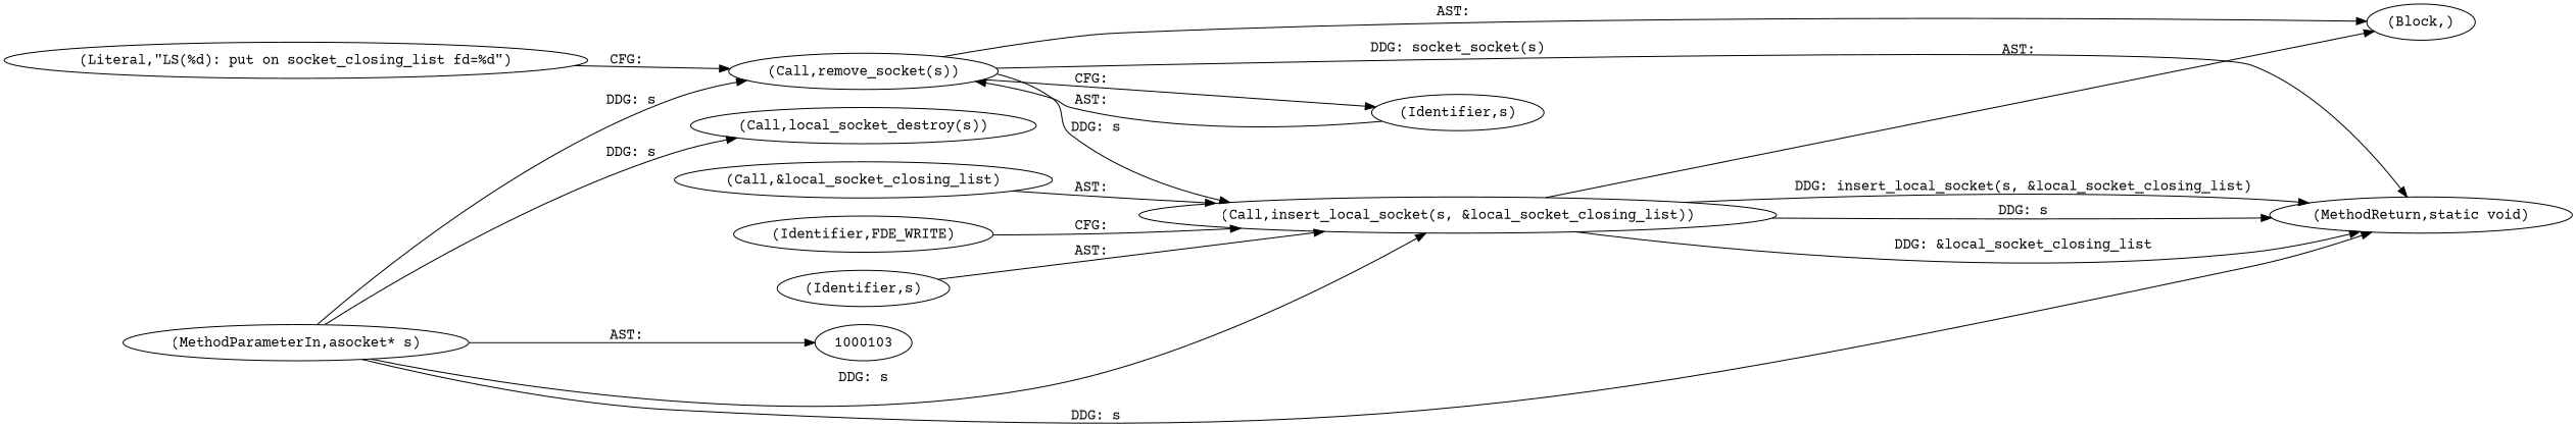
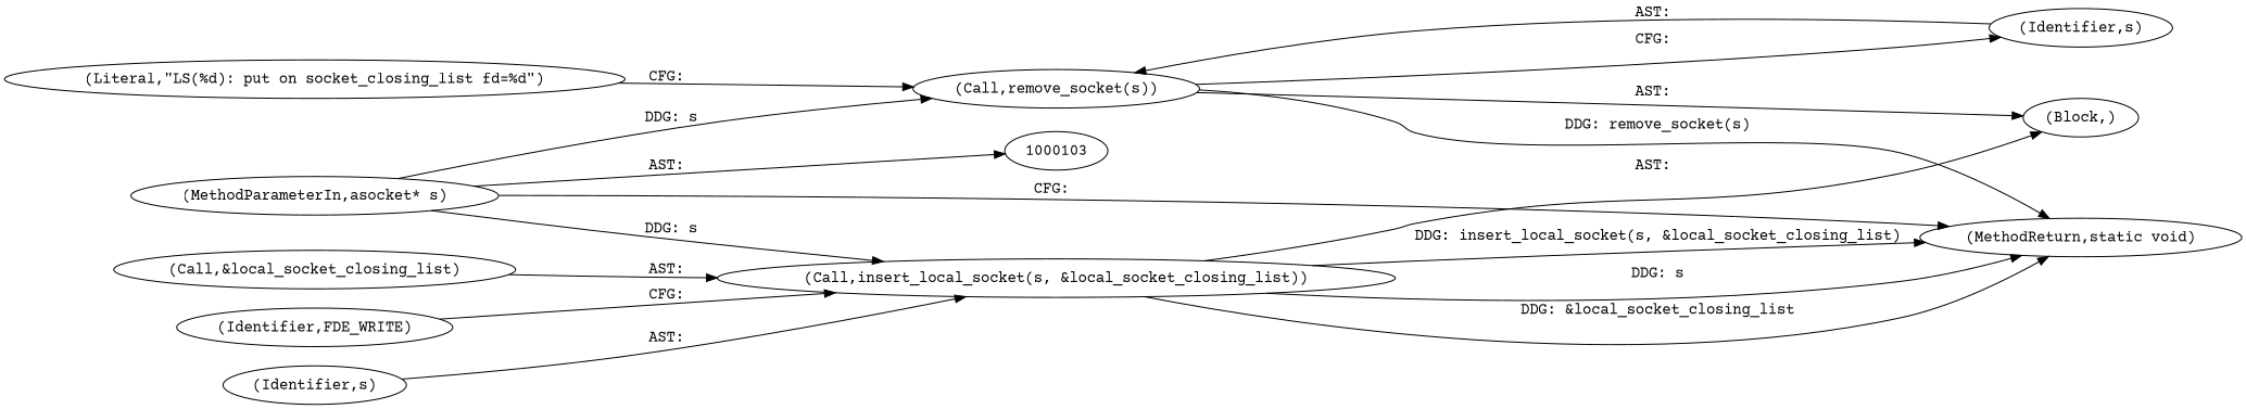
  digraph {
    fontname="Courier Prime"
    rankdir=LR
    node [fontname="Courier Prime"]
    edge [fontname="Courier Prime"]
    n1 [label="(Call,remove_socket(s))"]
    n2 [label="(Call,insert_local_socket(s, &local_socket_closing_list))"]
    n3 [label="(Identifier,s)"]
    n4 [label="(Block,)"]
    n5 [label="(MethodReturn,static void)"]
    n6 [label="(MethodParameterIn,asocket* s)"]
-   n7 [label="(Call,local_socket_destroy(s))"]
    1000103
    n9 [label="(Call,&local_socket_closing_list)"]
    n10 [label="(Identifier,FDE_WRITE)"]
    n11 [label="(Literal,\"LS(%d): put on socket_closing_list fd=%d\")"]
    n12 [label="(Identifier,s)"]
-   n1 -> n2 [label="DDG: s"]
    n1 -> n3 [label="CFG: "]
    n1 -> n4 [label="AST: "]
-   n1 -> n5 [label="DDG: socket_socket(s)"]
+   n1 -> n5 [label="DDG: remove_socket(s)"]
    n2 -> n4 [label="AST: "]
    n2 -> n5 [label="DDG: &local_socket_closing_list"]
    n2 -> n5 [label="DDG: insert_local_socket(s, &local_socket_closing_list)"]
    n2 -> n5 [label="DDG: s"]
    n3 -> n1 [label="AST: "]
    n6 -> n1 [label="DDG: s"]
    n6 -> n2 [label="DDG: s"]
-   n6 -> n5 [label="DDG: s"]
-   n6 -> n7 [label="DDG: s"]
+   n6 -> n5 [label="CFG: "]
    n6 -> 1000103 [label="AST: "]
    n9 -> n2 [label="AST: "]
    n10 -> n2 [label="CFG: "]
    n11 -> n1 [label="CFG: "]
    n12 -> n2 [label="AST: "]
  }
